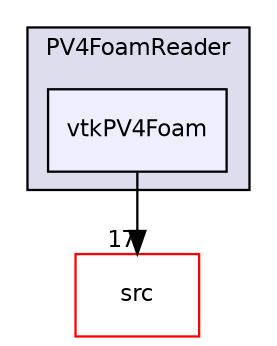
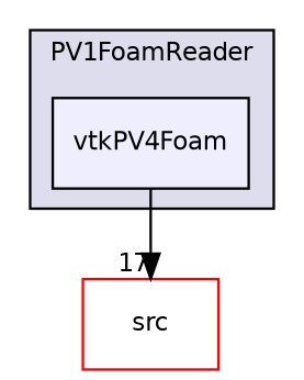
  digraph {
    compound=true
    node [fontname=Helvetica fontsize=10 shape=box]
    n1 [fillcolor="#eeeeff" label=vtkPV4Foam pencolor=black style=filled]
    n2 [color=red label=src]
    subgraph cluster_1 {
      bgcolor="#ddddee"
      fontname=Helvetica
      fontsize=10
-     label=PV4FoamReader
+     label=PV1FoamReader
      pencolor=black
      n1
    }
    n1 -> n2 [headlabel=17 labeldistance=1.5 labelfontname=Helvetica labelfontsize=10]
  }
